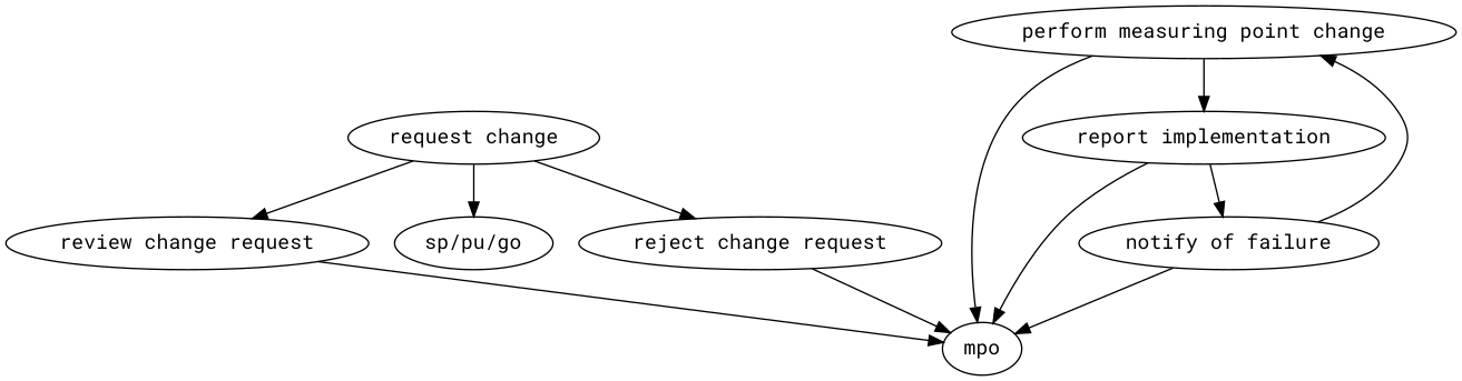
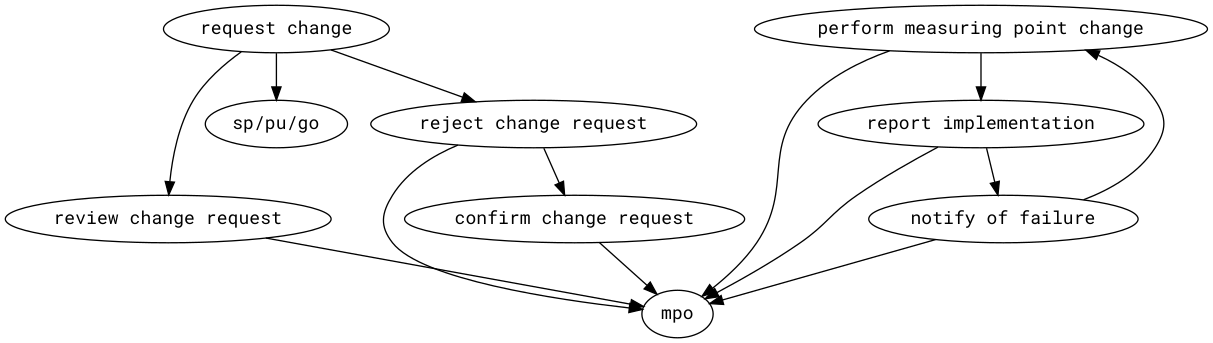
  strict digraph {
    fontname="Roboto Mono"
    node [fontname="Roboto Mono"]
    edge [attrs="{'type': 'actor performer', 'label': 'actor performer'}" fontname="Roboto Mono"]
    "request change" [attrs="{'type': 'Activity', 'label': 'request change'}"]
    "review change request" [attrs="{'type': 'Activity', 'label': 'review change request'}"]
    "sp/pu/go" [attrs="{'type': 'Actor', 'label': 'sp/pu/go'}"]
    "reject change request" [attrs="{'type': 'Activity', 'label': 'reject change request'}"]
    mpo [attrs="{'type': 'Actor', 'label': 'mpo'}"]
+   "confirm change request" [attrs="{'type': 'Activity', 'label': 'confirm change request'}"]
    "perform measuring point change" [attrs="{'type': 'Activity', 'label': 'perform measuring point change'}"]
    "report implementation" [attrs="{'type': 'Activity', 'label': 'report implementation'}"]
    "notify of failure" [attrs="{'type': 'Activity', 'label': 'notify of failure'}"]
    "request change" -> "review change request" [attrs="{'type': 'flow', 'label': 'flow'}"]
    "request change" -> "sp/pu/go"
    "request change" -> "reject change request" [attrs="{'type': 'flow', 'label': 'flow'}"]
    "review change request" -> mpo
    "reject change request" -> mpo
+   "reject change request" -> "confirm change request" [attrs="{'type': 'flow', 'label': 'flow'}"]
+   "confirm change request" -> mpo
    "perform measuring point change" -> mpo
    "perform measuring point change" -> "report implementation" [attrs="{'type': 'flow', 'label': 'flow'}"]
    "report implementation" -> mpo
    "report implementation" -> "notify of failure" [attrs="{'type': 'flow', 'label': 'flow'}"]
    "notify of failure" -> mpo
    "notify of failure" -> "perform measuring point change" [attrs="{'type': 'flow', 'label': 'flow'}"]
  }
